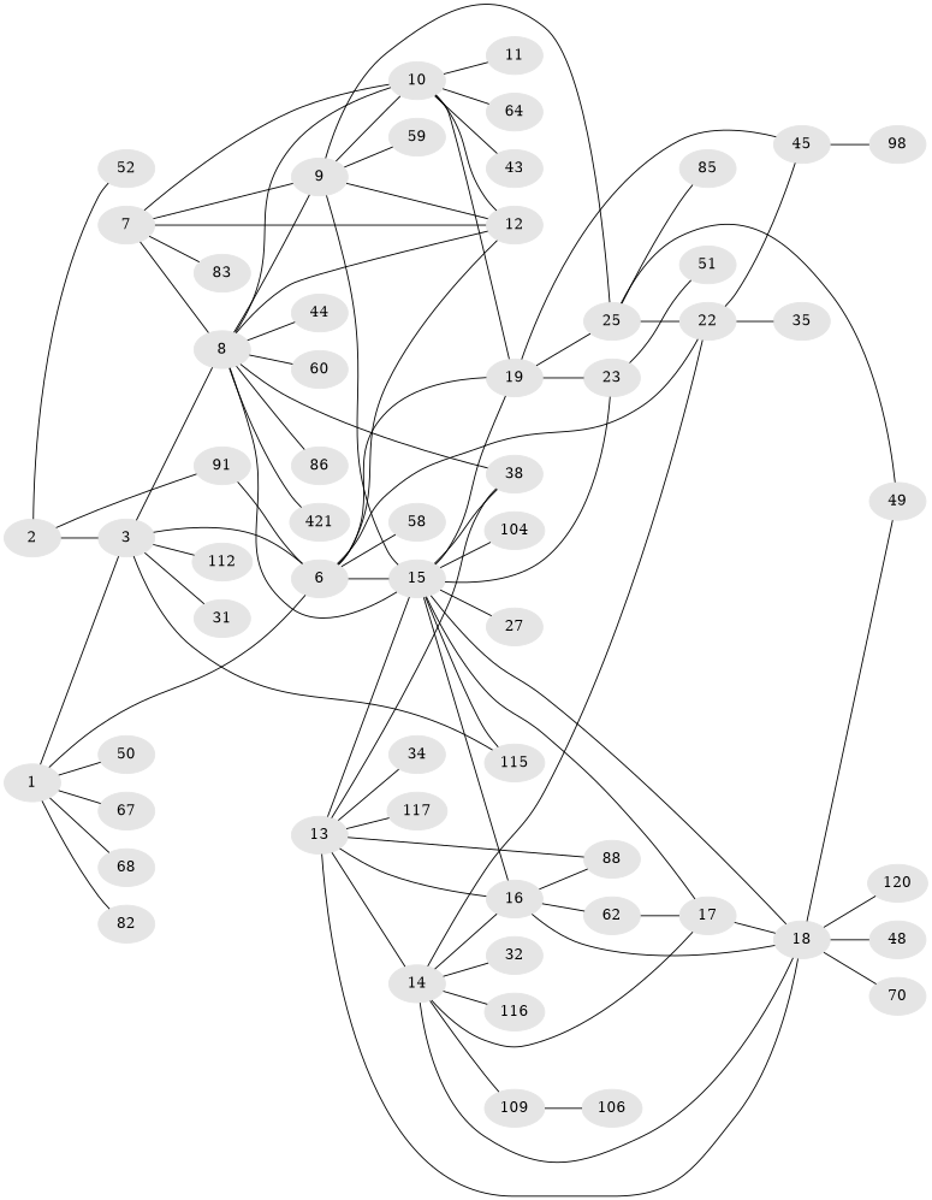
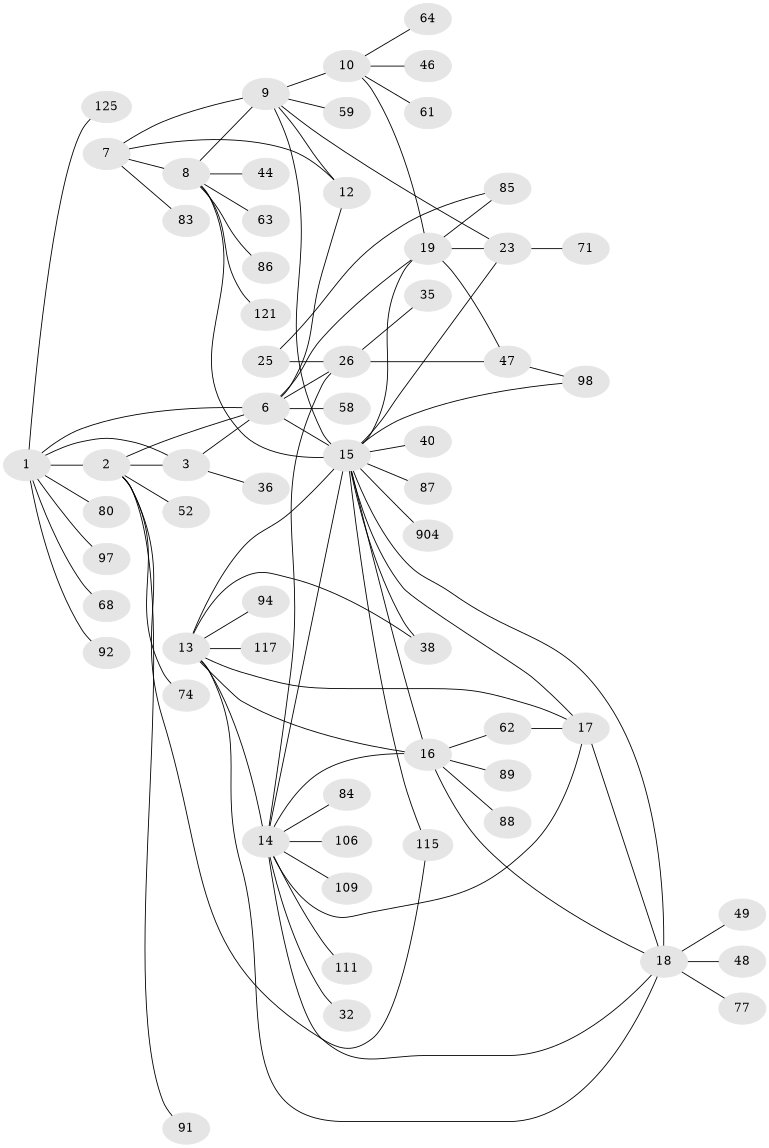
  graph {
    rankdir=LR
    node [color=gray90 style=filled]
    1 [super="+34"]
    2 [super="+4"]
    3 [super="+33"]
    6 [super="+55+92+81+54"]
-   50
-   67
+   50 [label=80]
+   67 [label=97]
    68 [super="+126+124"]
-   82
+   82 [label=92]
+   125
    52
+   74
    91
    8 [super="+45"]
-   36 [label=31]
-   112
+   36
    115 [super="+128"]
    12
    15 [super="+21"]
    19 [super="+24+20+65"]
-   26 [super="+73+29+119" label=22]
+   26 [super="+73+29+119"]
    58
    9 [super="+107+11+57"]
    10
    38 [super="+41"]
    44
-   60
+   60 [label=63]
    86
-   121 [label=421]
+   121
    16
    17 [super="+42+99+101+76+39+72"]
    18
    23
-   87 [label=27]
+   40
+   87
    98
-   104
+   104 [label=904]
    25 [super="+63+27"]
-   47 [label=45]
+   47
    35 [super="+100"]
    7
    83
    59
-   46 [super="+51" label=43]
-   61 [label=11]
+   46 [super="+51"]
+   61
    64
    49
    85
    14 [super="+31"]
    32
+   84
    106
    109
-   116
+   116 [label=111]
    13
-   94 [super="+118" label=34]
+   94 [super="+118"]
    117
    62
    88
+   89
    48
-   70
-   120
-   71 [label=51]
+   70 [label=77]
+   71
+   1 -- 2 [weight=3]
    1 -- 3
    1 -- 6
    1 -- 50
    1 -- 67
    1 -- 68
    1 -- 82
+   1 -- 125
    2 -- 3 [weight=3]
-   91 -- 6 [weight=3]
+   2 -- 6 [weight=3]
    2 -- 52
+   2 -- 74
    2 -- 91
    3 -- 6
-   3 -- 8
    3 -- 36
-   3 -- 112
-   3 -- 115
+   2 -- 115
    6 -- 12
    6 -- 15
    6 -- 19
    6 -- 26
    6 -- 58
-   8 -- 12
    8 -- 15
    8 -- 9 [weight=2]
-   8 -- 10
-   8 -- 38
    8 -- 44
    8 -- 60
    8 -- 86
    8 -- 121
    15 -- 115
    15 -- 19 [weight=4]
    15 -- 38
    15 -- 16
    15 -- 17
    15 -- 18
    15 -- 23
+   15 -- 40
    15 -- 87
+   15 -- 98
    15 -- 104
    19 -- 23 [weight=4]
-   19 -- 25
+   19 -- 85
    19 -- 47
    26 -- 47
    26 -- 35
    9 -- 12 [weight=2]
    9 -- 15 [weight=2]
    9 -- 10 [weight=2]
-   9 -- 25
+   9 -- 23
    9 -- 59
-   10 -- 12
    10 -- 19
    10 -- 46
    10 -- 61
    10 -- 64
    16 -- 18
    16 -- 62
    16 -- 88
+   16 -- 89
    17 -- 18
    18 -- 49
    18 -- 48
    18 -- 70
-   18 -- 120
    23 -- 71
    25 -- 26 [weight=9]
-   25 -- 49
    25 -- 85
    47 -- 98
    7 -- 8
    7 -- 12
    7 -- 9 [weight=2]
-   7 -- 10
    7 -- 83
+   14 -- 15
    14 -- 26
    14 -- 16
    14 -- 17
    14 -- 18
    14 -- 32
-   109 -- 106
+   14 -- 84
+   14 -- 106
    14 -- 109
    14 -- 116
    13 -- 15
    13 -- 38
    13 -- 16
-   13 -- 88
+   13 -- 17
    13 -- 18
    13 -- 14
    13 -- 94
    13 -- 117
    62 -- 17
  }
